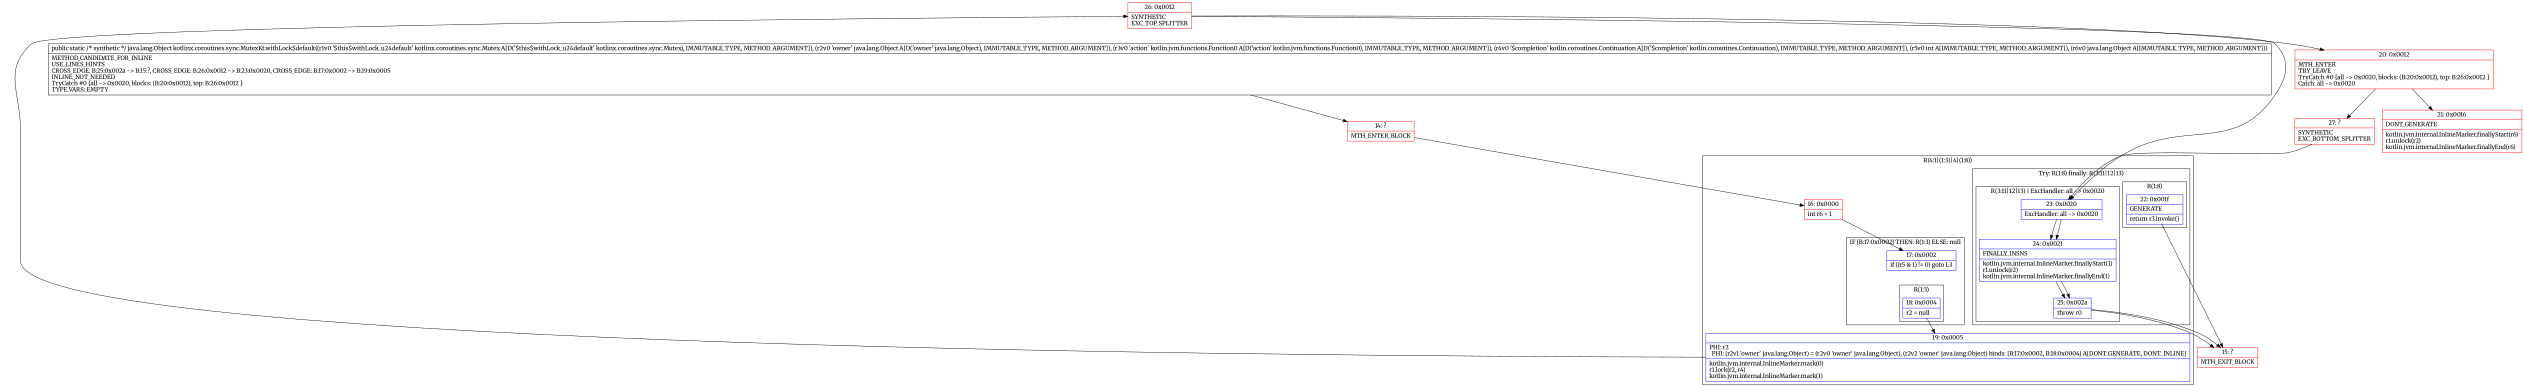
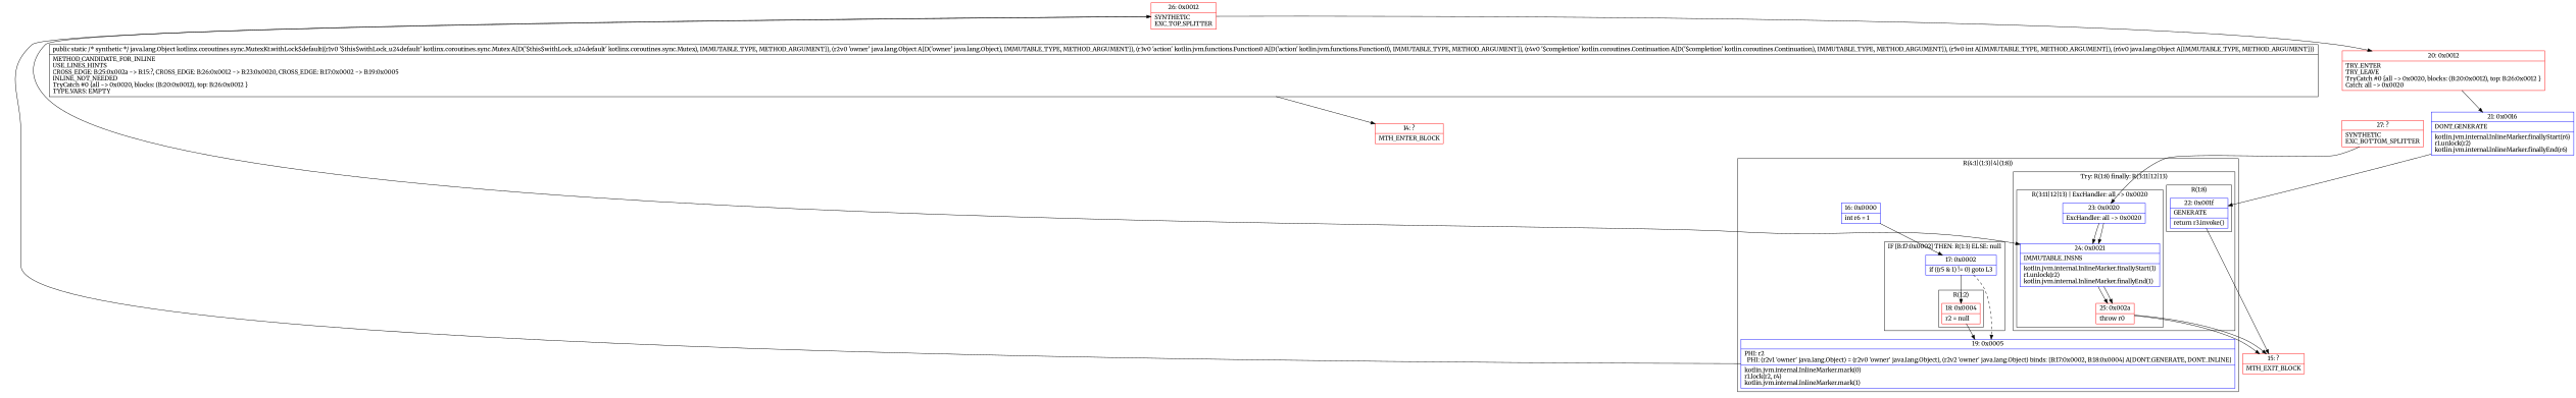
  digraph {
    fontname=Merriweather
    node [color=blue fontname=Merriweather shape=record]
    edge [fontname=Merriweather]
-   n1 [label="{18\:\ 0x0004|r2 = null\l}"]
+   n1 [color=red label="{18\:\ 0x0004|r2 = null\l}"]
    n2 [label="{17\:\ 0x0002|if ((r5 & 1) != 0) goto L3\l}"]
    n3 [label="{22\:\ 0x001f|GENERATE\l|return r3.invoke()\l}"]
    n4 [label="{23\:\ 0x0020|ExcHandler: all \-\> 0x0020\l}"]
-   n5 [label="{24\:\ 0x0021|FINALLY_INSNS\l|kotlin.jvm.internal.InlineMarker.finallyStart(1)\lr1.unlock(r2)\lkotlin.jvm.internal.InlineMarker.finallyEnd(1)\l}"]
-   n6 [label="{25\:\ 0x002a|throw r0\l}"]
-   n7 [color=red label="{16\:\ 0x0000|int r6 = 1\l}"]
+   n5 [label="{24\:\ 0x0021|IMMUTABLE_INSNS\l|kotlin.jvm.internal.InlineMarker.finallyStart(1)\lr1.unlock(r2)\lkotlin.jvm.internal.InlineMarker.finallyEnd(1)\l}"]
+   n6 [color=red label="{25\:\ 0x002a|throw r0\l}"]
+   n7 [label="{16\:\ 0x0000|int r6 = 1\l}"]
    n8 [label="{19\:\ 0x0005|PHI: r2 \l  PHI: (r2v1 'owner' java.lang.Object) = (r2v0 'owner' java.lang.Object), (r2v2 'owner' java.lang.Object) binds: [B:17:0x0002, B:18:0x0004] A[DONT_GENERATE, DONT_INLINE]\l|kotlin.jvm.internal.InlineMarker.mark(0)\lr1.lock(r2, r4)\lkotlin.jvm.internal.InlineMarker.mark(1)\l}"]
    n9 [color=red label="{15\:\ ?|MTH_EXIT_BLOCK\l}"]
    n10 [color=red label="{26\:\ 0x0012|SYNTHETIC\lEXC_TOP_SPLITTER\l}"]
-   n11 [color=red label="{20\:\ 0x0012|MTH_ENTER\lTRY_LEAVE\lTryCatch #0 \{all \-\> 0x0020, blocks: (B:20:0x0012), top: B:26:0x0012 \}\lCatch: all \-\> 0x0020\l}"]
+   n11 [color=red label="{20\:\ 0x0012|TRY_ENTER\lTRY_LEAVE\lTryCatch #0 \{all \-\> 0x0020, blocks: (B:20:0x0012), top: B:26:0x0012 \}\lCatch: all \-\> 0x0020\l}"]
    n12 [color=red label="{14\:\ ?|MTH_ENTER_BLOCK\l}"]
-   n13 [color=red label="{21\:\ 0x0016|DONT_GENERATE\l|kotlin.jvm.internal.InlineMarker.finallyStart(r6)\lr1.unlock(r2)\lkotlin.jvm.internal.InlineMarker.finallyEnd(r6)\l}"]
+   n13 [label="{21\:\ 0x0016|DONT_GENERATE\l|kotlin.jvm.internal.InlineMarker.finallyStart(r6)\lr1.unlock(r2)\lkotlin.jvm.internal.InlineMarker.finallyEnd(r6)\l}"]
    n14 [color=red label="{27\:\ ?|SYNTHETIC\lEXC_BOTTOM_SPLITTER\l}"]
    n15 [label="{public static \/* synthetic *\/ java.lang.Object kotlinx.coroutines.sync.MutexKt.withLock$default((r1v0 '$this$withLock_u24default' kotlinx.coroutines.sync.Mutex A[D('$this$withLock_u24default' kotlinx.coroutines.sync.Mutex), IMMUTABLE_TYPE, METHOD_ARGUMENT]), (r2v0 'owner' java.lang.Object A[D('owner' java.lang.Object), IMMUTABLE_TYPE, METHOD_ARGUMENT]), (r3v0 'action' kotlin.jvm.functions.Function0 A[D('action' kotlin.jvm.functions.Function0), IMMUTABLE_TYPE, METHOD_ARGUMENT]), (r4v0 '$completion' kotlin.coroutines.Continuation A[D('$completion' kotlin.coroutines.Continuation), IMMUTABLE_TYPE, METHOD_ARGUMENT]), (r5v0 int A[IMMUTABLE_TYPE, METHOD_ARGUMENT]), (r6v0 java.lang.Object A[IMMUTABLE_TYPE, METHOD_ARGUMENT]))  | METHOD_CANDIDATE_FOR_INLINE\lUSE_LINES_HINTS\lCROSS_EDGE: B:25:0x002a \-\> B:15:?, CROSS_EDGE: B:26:0x0012 \-\> B:23:0x0020, CROSS_EDGE: B:17:0x0002 \-\> B:19:0x0005\lINLINE_NOT_NEEDED\lTryCatch #0 \{all \-\> 0x0020, blocks: (B:20:0x0012), top: B:26:0x0012 \}\lTYPE_VARS: EMPTY\l}" color=""]
    subgraph cluster_1 {
      label="R(4:1|(1:3)|4|(1:8))"
      n7
      n8
      subgraph cluster_2 {
        label="IF [B:17:0x0002] THEN: R(1:3) ELSE: null"
        n2
        subgraph cluster_3 {
-         label="R(1:3)"
+         label="R(1:2)"
          n1
        }
      }
      subgraph cluster_4 {
        label="Try: R(1:8) finally: R(3:11|12|13)"
        subgraph cluster_5 {
          label="R(1:8)"
          n3
        }
        subgraph cluster_6 {
          label="R(3:11|12|13) | ExcHandler: all \-\> 0x0020\l"
          n4
          n5
          n6
        }
      }
    }
    subgraph cluster_7 {
      label="R(3:11|12|13) | ExcHandler: all \-\> 0x0020\l"
    }
    n1 -> n8
+   n2 -> n1
+   n2 -> n8 [style=dashed]
    n3 -> n9
    n4 -> n5
    n4 -> n5
    n5 -> n6
    n5 -> n6
    n6 -> n9
    n6 -> n9
    n7 -> n2
    n8 -> n10
-   n10 -> n4
+   n10 -> n5
    n10 -> n11
    n11 -> n13
-   n11 -> n14
-   n12 -> n7
+   n13 -> n3
    n14 -> n4
    n15 -> n12
  }
